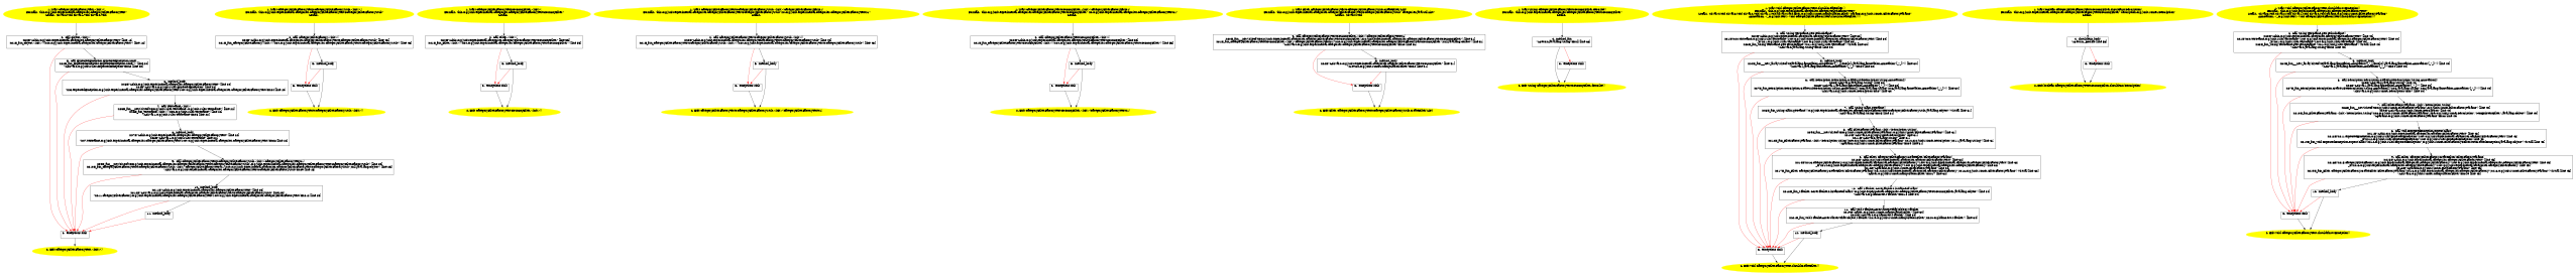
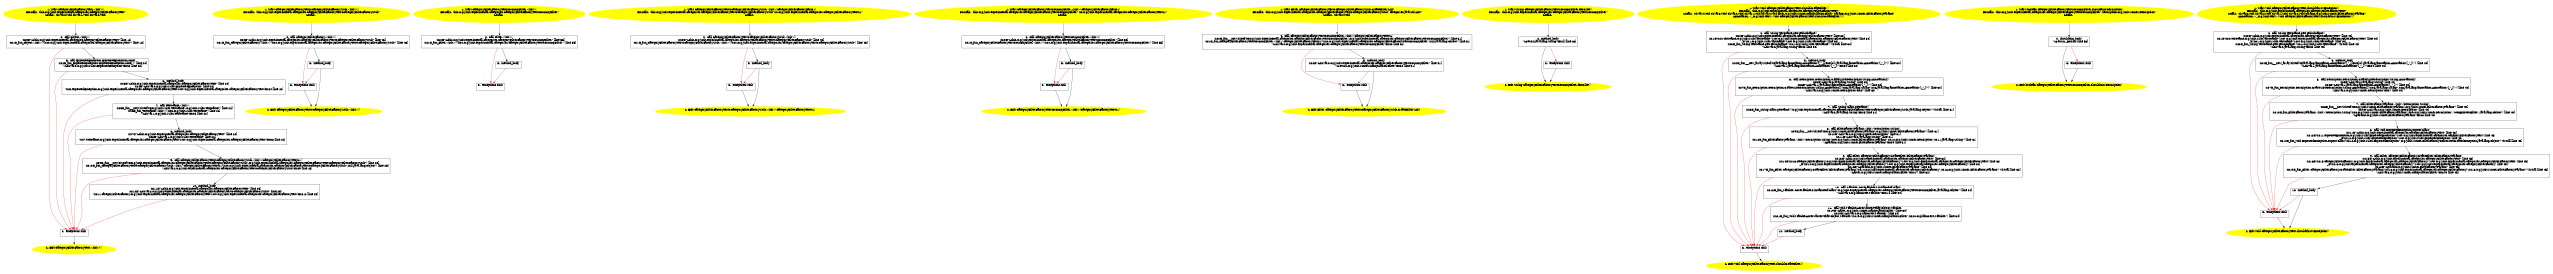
  digraph {
    node [shape=box]
    n1 [color=yellow label="1: Start CategoryFilterFactoryTest.<init>()\nFormals:  this:org.junit.experimental.categories.CategoryFilterFactoryTest*\nLocals:  $irvar2:void $irvar1:void $irvar0:void \n  " style=filled shape=""]
    n2 [label="4:  Call Object.<init>() \n   n$0=*&this:org.junit.experimental.categories.CategoryFilterFactoryTest* [line 18]\n  n$1=_fun_Object.<init>()(n$0:org.junit.experimental.categories.CategoryFilterFactoryTest*) [line 18]\n "]
    n3 [label="3:  exceptions sink \n  "]
    n4 [label="5:  Call ExpectedException ExpectedException.none() \n   n$2=_fun_ExpectedException ExpectedException.none()() [line 20]\n  *&$irvar0:org.junit.rules.ExpectedException*=n$2 [line 20]\n "]
    n5 [color=yellow label="2: Exit CategoryFilterFactoryTest.<init>() \n  " style=filled shape=""]
    n6 [label="6:  method_body \n   n$3=*&this:org.junit.experimental.categories.CategoryFilterFactoryTest* [line 20]\n  n$4=*&$irvar0:org.junit.rules.ExpectedException* [line 20]\n  *n$3.expectedException:org.junit.experimental.categories.CategoryFilterFactoryTest(root org.junit.experimental.categories.CategoryFilterFactoryTest)=n$4 [line 20]\n "]
    n7 [label="7:  Call TestName.<init>() \n   n$5=_fun___new(sizeof(t=org.junit.rules.TestName):org.junit.rules.TestName*) [line 22]\n  n$6=_fun_TestName.<init>()(n$5:org.junit.rules.TestName*) [line 22]\n  *&$irvar1:org.junit.rules.TestName*=n$5 [line 22]\n "]
    n8 [label="8:  method_body \n   n$7=*&this:org.junit.experimental.categories.CategoryFilterFactoryTest* [line 22]\n  n$8=*&$irvar1:org.junit.rules.TestName* [line 22]\n  *n$7.testName:org.junit.experimental.categories.CategoryFilterFactoryTest(root org.junit.experimental.categories.CategoryFilterFactoryTest)=n$8 [line 22]\n "]
    n9 [label="9:  Call CategoryFilterFactoryTest$CategoryFilterFactoryStub.<init>(CategoryFilterFactoryTest$1) \n   n$9=_fun___new(sizeof(t=org.junit.experimental.categories.CategoryFilterFactoryTest$CategoryFilterFactoryStub):org.junit.experimental.categories.CategoryFilterFactoryTest$CategoryFilterFactoryStub*) [line 25]\n  n$10=_fun_CategoryFilterFactoryTest$CategoryFilterFactoryStub.<init>(CategoryFilterFactoryTest$1)(n$9:org.junit.experimental.categories.CategoryFilterFactoryTest$CategoryFilterFactoryStub*,null:java.lang.Object*) [line 25]\n  *&$irvar2:org.junit.experimental.categories.CategoryFilterFactoryTest$CategoryFilterFactoryStub*=n$9 [line 25]\n "]
    n10 [label="10:  method_body \n   n$11=*&this:org.junit.experimental.categories.CategoryFilterFactoryTest* [line 25]\n  n$12=*&$irvar2:org.junit.experimental.categories.CategoryFilterFactoryTest$CategoryFilterFactoryStub* [line 25]\n  *n$11.categoryFilterFactory:org.junit.experimental.categories.CategoryFilterFactoryTest(root org.junit.experimental.categories.CategoryFilterFactoryTest)=n$12 [line 25]\n "]
-   n11 [label="11:  method_body \n  "]
    n12 [color=yellow label="1: Start CategoryFilterFactoryTest$CategoryFilterFactoryStub.<init>()\nFormals:  this:org.junit.experimental.categories.CategoryFilterFactoryTest$CategoryFilterFactoryStub*\nLocals:  \n  " style=filled shape=""]
    n13 [label="4:  Call CategoryFilterFactory.<init>() \n   n$0=*&this:org.junit.experimental.categories.CategoryFilterFactoryTest$CategoryFilterFactoryStub* [line 48]\n  n$1=_fun_CategoryFilterFactory.<init>()(n$0:org.junit.experimental.categories.CategoryFilterFactoryTest$CategoryFilterFactoryStub*) [line 48]\n "]
    n14 [label="3:  exceptions sink \n  "]
    n15 [label="5:  method_body \n  "]
    n16 [color=yellow label="2: Exit CategoryFilterFactoryTest$CategoryFilterFactoryStub.<init>() \n  " style=filled shape=""]
    n17 [color=yellow label="1: Start CategoryFilterFactoryTest$DummyFilter.<init>()\nFormals:  this:org.junit.experimental.categories.CategoryFilterFactoryTest$DummyFilter*\nLocals:  \n  " style=filled shape=""]
    n18 [label="4:  Call Filter.<init>() \n   n$0=*&this:org.junit.experimental.categories.CategoryFilterFactoryTest$DummyFilter* [line 55]\n  n$1=_fun_Filter.<init>()(n$0:org.junit.experimental.categories.CategoryFilterFactoryTest$DummyFilter*) [line 55]\n "]
    n19 [label="3:  exceptions sink \n  "]
    n20 [label="5:  method_body \n  "]
-   n21 [color=yellow label="2: Exit CategoryFilterFactoryTest$DummyFilter.<init>() \n  " style=filled shape=""]
    n22 [color=yellow label="1: Start CategoryFilterFactoryTest$CategoryFilterFactoryStub.<init>(CategoryFilterFactoryTest$1)\nFormals:  this:org.junit.experimental.categories.CategoryFilterFactoryTest$CategoryFilterFactoryStub* x0:org.junit.experimental.categories.CategoryFilterFactoryTest$1*\nLocals:  \n  " style=filled shape=""]
    n23 [label="4:  Call CategoryFilterFactoryTest$CategoryFilterFactoryStub.<init>() \n   n$0=*&this:org.junit.experimental.categories.CategoryFilterFactoryTest$CategoryFilterFactoryStub* [line 48]\n  n$1=_fun_CategoryFilterFactoryTest$CategoryFilterFactoryStub.<init>()(n$0:org.junit.experimental.categories.CategoryFilterFactoryTest$CategoryFilterFactoryStub*) [line 48]\n "]
    n24 [label="3:  exceptions sink \n  "]
    n25 [label="5:  method_body \n  "]
    n26 [color=yellow label="2: Exit CategoryFilterFactoryTest$CategoryFilterFactoryStub.<init>(CategoryFilterFactoryTest$1) \n  " style=filled shape=""]
    n27 [color=yellow label="1: Start CategoryFilterFactoryTest$DummyFilter.<init>(CategoryFilterFactoryTest$1)\nFormals:  this:org.junit.experimental.categories.CategoryFilterFactoryTest$DummyFilter* x0:org.junit.experimental.categories.CategoryFilterFactoryTest$1*\nLocals:  \n  " style=filled shape=""]
    n28 [label="4:  Call CategoryFilterFactoryTest$DummyFilter.<init>() \n   n$0=*&this:org.junit.experimental.categories.CategoryFilterFactoryTest$DummyFilter* [line 55]\n  n$1=_fun_CategoryFilterFactoryTest$DummyFilter.<init>()(n$0:org.junit.experimental.categories.CategoryFilterFactoryTest$DummyFilter*) [line 55]\n "]
    n29 [label="3:  exceptions sink \n  "]
    n30 [label="5:  method_body \n  "]
    n31 [color=yellow label="2: Exit CategoryFilterFactoryTest$DummyFilter.<init>(CategoryFilterFactoryTest$1) \n  " style=filled shape=""]
    n32 [color=yellow label="1: Start Filter CategoryFilterFactoryTest$CategoryFilterFactoryStub.createFilter(List)\nFormals:  this:org.junit.experimental.categories.CategoryFilterFactoryTest$CategoryFilterFactoryStub* categories:java.util.List*\nLocals:  $irvar0:void \n  " style=filled shape=""]
    n33 [label="4:  Call CategoryFilterFactoryTest$DummyFilter.<init>(CategoryFilterFactoryTest$1) \n   n$0=_fun___new(sizeof(t=org.junit.experimental.categories.CategoryFilterFactoryTest$DummyFilter):org.junit.experimental.categories.CategoryFilterFactoryTest$DummyFilter*) [line 51]\n  n$1=_fun_CategoryFilterFactoryTest$DummyFilter.<init>(CategoryFilterFactoryTest$1)(n$0:org.junit.experimental.categories.CategoryFilterFactoryTest$DummyFilter*,null:java.lang.Object*) [line 51]\n  *&$irvar0:org.junit.experimental.categories.CategoryFilterFactoryTest$DummyFilter*=n$0 [line 51]\n "]
    n34 [label="3:  exceptions sink \n  "]
    n35 [label="5:  method_body \n   n$2=*&$irvar0:org.junit.experimental.categories.CategoryFilterFactoryTest$DummyFilter* [line 51]\n  *&return:org.junit.runner.manipulation.Filter*=n$2 [line 51]\n "]
    n36 [color=yellow label="2: Exit Filter CategoryFilterFactoryTest$CategoryFilterFactoryStub.createFilter(List) \n  " style=filled shape=""]
    n37 [color=yellow label="1: Start String CategoryFilterFactoryTest$DummyFilter.describe()\nFormals:  this:org.junit.experimental.categories.CategoryFilterFactoryTest$DummyFilter*\nLocals:  \n  " style=filled shape=""]
-   n38 [label="4:  method_fun \n   *&return:java.lang.String*=null [line 63]\n "]
+   n38 [label="4:  method_body \n   *&return:java.lang.String*=null [line 63]\n "]
    n39 [color=yellow label="2: Exit String CategoryFilterFactoryTest$DummyFilter.describe() \n  " style=filled shape=""]
    n40 [label="3:  exceptions sink \n  "]
    n41 [color=yellow label="1: Start void CategoryFilterFactoryTest.shouldCreateFilter()\nFormals:  this:org.junit.experimental.categories.CategoryFilterFactoryTest*\nLocals:  $irvar4:void $irvar3:void $irvar2:void $irvar1:void $irvar0:void filter:org.junit.runner.manipulation.Filter* params:org.junit.runner.FilterFactoryParams*\nAnnotation: <_org.junit.Test> void CategoryFilterFactoryTest.shouldCreateFilter()() \n  " style=filled shape=""]
    n42 [label="4:  Call String TestName.getMethodName() \n   n$0=*&this:org.junit.experimental.categories.CategoryFilterFactoryTest* [line 30]\n  n$1=*n$0.testName:org.junit.rules.TestName*(root org.junit.experimental.categories.CategoryFilterFactoryTest) [line 30]\n  _=*n$1:org.junit.rules.TestName*(root org.junit.rules.TestName) [line 30]\n  n$3=_fun_String TestName.getMethodName()(n$1:org.junit.rules.TestName*) virtual [line 30]\n  *&$irvar0:java.lang.String*=n$3 [line 30]\n "]
    n43 [label="3:  exceptions sink \n  "]
    n44 [label="5:  method_body \n   n$4=_fun___new_array(sizeof(t=java.lang.annotation.Annotation*[_*_];len=[0]):java.lang.annotation.Annotation*[_*_](*)) [line 30]\n  *&$irvar1:java.lang.annotation.Annotation*[_*_](*)=n$4 [line 30]\n "]
    n45 [color=yellow label="2: Exit void CategoryFilterFactoryTest.shouldCreateFilter() \n  " style=filled shape=""]
    n46 [label="6:  Call Description Description.createSuiteDescription(String,Annotation[]) \n   n$5=*&$irvar0:java.lang.String* [line 30]\n  n$6=*&$irvar1:java.lang.annotation.Annotation*[_*_](*) [line 30]\n  n$7=_fun_Description Description.createSuiteDescription(String,Annotation[])(n$5:java.lang.String*,n$6:java.lang.annotation.Annotation*[_*_](*)) [line 30]\n  *&$irvar2:org.junit.runner.Description*=n$7 [line 30]\n "]
    n47 [label="7:  Call String Class.getName() \n   n$8=_fun_String Class.getName()(org.junit.experimental.categories.CategoryFilterFactoryTest$CategoryFilterFactoryStub:java.lang.Object*) virtual [line 31]\n  *&$irvar3:java.lang.String*=n$8 [line 31]\n "]
    n48 [label="8:  Call FilterFactoryParams.<init>(Description,String) \n   n$9=_fun___new(sizeof(t=org.junit.runner.FilterFactoryParams):org.junit.runner.FilterFactoryParams*) [line 31]\n  n$10=*&$irvar2:org.junit.runner.Description* [line 31]\n  n$11=*&$irvar3:java.lang.String* [line 31]\n  n$12=_fun_FilterFactoryParams.<init>(Description,String)(n$9:org.junit.runner.FilterFactoryParams*,n$10:org.junit.runner.Description*,n$11:java.lang.String*) [line 31]\n  *&params:org.junit.runner.FilterFactoryParams*=n$9 [line 31]\n "]
    n49 [label="9:  Call Filter CategoryFilterFactory.createFilter(FilterFactoryParams) \n   n$13=*&this:org.junit.experimental.categories.CategoryFilterFactoryTest* [line 32]\n  n$14=*n$13.categoryFilterFactory:org.junit.experimental.categories.CategoryFilterFactory*(root org.junit.experimental.categories.CategoryFilterFactoryTest) [line 32]\n  _=*n$14:org.junit.experimental.categories.CategoryFilterFactory*(root org.junit.experimental.categories.CategoryFilterFactory) [line 32]\n  n$16=*&params:org.junit.runner.FilterFactoryParams* [line 32]\n  n$17=_fun_Filter CategoryFilterFactory.createFilter(FilterFactoryParams)(n$14:org.junit.experimental.categories.CategoryFilterFactory*,n$16:org.junit.runner.FilterFactoryParams*) virtual [line 32]\n  *&filter:org.junit.runner.manipulation.Filter*=n$17 [line 32]\n "]
    n50 [label="10:  Call Matcher CoreMatchers.instanceOf(Class) \n   n$18=_fun_Matcher CoreMatchers.instanceOf(Class)(org.junit.experimental.categories.CategoryFilterFactoryTest$DummyFilter:java.lang.Object*) [line 34]\n  *&$irvar4:org.hamcrest.Matcher*=n$18 [line 34]\n "]
    n51 [label="11:  Call void MatcherAssert.assertThat(Object,Matcher) \n   n$19=*&filter:org.junit.runner.manipulation.Filter* [line 34]\n  n$20=*&$irvar4:org.hamcrest.Matcher* [line 34]\n  n$21=_fun_void MatcherAssert.assertThat(Object,Matcher)(n$19:org.junit.runner.manipulation.Filter*,n$20:org.hamcrest.Matcher*) [line 34]\n "]
    n52 [label="12:  method_body \n  "]
    n53 [color=yellow label="1: Start boolean CategoryFilterFactoryTest$DummyFilter.shouldRun(Description)\nFormals:  this:org.junit.experimental.categories.CategoryFilterFactoryTest$DummyFilter* description:org.junit.runner.Description*\nLocals:  \n  " style=filled shape=""]
    n54 [label="4:  shouldRun_body \n   *&return:_Bool=0 [line 58]\n "]
    n55 [color=yellow label="2: Exit boolean CategoryFilterFactoryTest$DummyFilter.shouldRun(Description) \n  " style=filled shape=""]
    n56 [label="3:  exceptions sink \n  "]
    n57 [color=yellow label="1: Start void CategoryFilterFactoryTest.shouldThrowException()\nFormals:  this:org.junit.experimental.categories.CategoryFilterFactoryTest*\nLocals:  $irvar3:void $irvar2:void $irvar1:void $irvar0:void params:org.junit.runner.FilterFactoryParams*\nAnnotation: <_org.junit.Test> void CategoryFilterFactoryTest.shouldThrowException()() \n  " style=filled shape=""]
    n58 [label="4:  Call String TestName.getMethodName() \n   n$0=*&this:org.junit.experimental.categories.CategoryFilterFactoryTest* [line 40]\n  n$1=*n$0.testName:org.junit.rules.TestName*(root org.junit.experimental.categories.CategoryFilterFactoryTest) [line 40]\n  _=*n$1:org.junit.rules.TestName*(root org.junit.rules.TestName) [line 40]\n  n$3=_fun_String TestName.getMethodName()(n$1:org.junit.rules.TestName*) virtual [line 40]\n  *&$irvar0:java.lang.String*=n$3 [line 40]\n "]
    n59 [label="3:  exceptions sink \n  "]
    n60 [label="5:  method_body \n   n$4=_fun___new_array(sizeof(t=java.lang.annotation.Annotation*[_*_];len=[0]):java.lang.annotation.Annotation*[_*_](*)) [line 40]\n  *&$irvar1:java.lang.annotation.Annotation*[_*_](*)=n$4 [line 40]\n "]
    n61 [color=yellow label="2: Exit void CategoryFilterFactoryTest.shouldThrowException() \n  " style=filled shape=""]
    n62 [label="6:  Call Description Description.createSuiteDescription(String,Annotation[]) \n   n$5=*&$irvar0:java.lang.String* [line 40]\n  n$6=*&$irvar1:java.lang.annotation.Annotation*[_*_](*) [line 40]\n  n$7=_fun_Description Description.createSuiteDescription(String,Annotation[])(n$5:java.lang.String*,n$6:java.lang.annotation.Annotation*[_*_](*)) [line 40]\n  *&$irvar2:org.junit.runner.Description*=n$7 [line 40]\n "]
    n63 [label="7:  Call FilterFactoryParams.<init>(Description,String) \n   n$8=_fun___new(sizeof(t=org.junit.runner.FilterFactoryParams):org.junit.runner.FilterFactoryParams*) [line 40]\n  n$9=*&$irvar2:org.junit.runner.Description* [line 40]\n  n$10=_fun_FilterFactoryParams.<init>(Description,String)(n$8:org.junit.runner.FilterFactoryParams*,n$9:org.junit.runner.Description*,\"NonExistentFilter\":java.lang.Object*) [line 40]\n  *&params:org.junit.runner.FilterFactoryParams*=n$8 [line 40]\n "]
    n64 [label="8:  Call void ExpectedException.expect(Class) \n   n$11=*&this:org.junit.experimental.categories.CategoryFilterFactoryTest* [line 43]\n  n$12=*n$11.expectedException:org.junit.rules.ExpectedException*(root org.junit.experimental.categories.CategoryFilterFactoryTest) [line 43]\n  _=*n$12:org.junit.rules.ExpectedException*(root org.junit.rules.ExpectedException) [line 43]\n  n$14=_fun_void ExpectedException.expect(Class)(n$12:org.junit.rules.ExpectedException*,org.junit.runner.FilterFactory$FilterNotCreatedException:java.lang.Object*) virtual [line 43]\n "]
    n65 [label="9:  Call Filter CategoryFilterFactory.createFilter(FilterFactoryParams) \n   n$15=*&this:org.junit.experimental.categories.CategoryFilterFactoryTest* [line 45]\n  n$16=*n$15.categoryFilterFactory:org.junit.experimental.categories.CategoryFilterFactory*(root org.junit.experimental.categories.CategoryFilterFactoryTest) [line 45]\n  _=*n$16:org.junit.experimental.categories.CategoryFilterFactory*(root org.junit.experimental.categories.CategoryFilterFactory) [line 45]\n  n$18=*&params:org.junit.runner.FilterFactoryParams* [line 45]\n  n$19=_fun_Filter CategoryFilterFactory.createFilter(FilterFactoryParams)(n$16:org.junit.experimental.categories.CategoryFilterFactory*,n$18:org.junit.runner.FilterFactoryParams*) virtual [line 45]\n  *&$irvar3:org.junit.runner.manipulation.Filter*=n$19 [line 45]\n "]
    n66 [label="10:  method_body \n  "]
    n1 -> n2
    n2 -> n3 [color=red]
    n2 -> n4
    n3 -> n5
    n4 -> n3 [color=red]
    n4 -> n6
    n6 -> n3 [color=red]
    n6 -> n7
    n7 -> n3 [color=red]
    n7 -> n8
    n8 -> n3 [color=red]
    n8 -> n9
    n9 -> n3 [color=red]
    n9 -> n10
    n10 -> n3 [color=red]
-   n10 -> n11
-   n11 -> n3 [color=red]
    n12 -> n13
    n13 -> n14 [color=red]
    n13 -> n15
    n14 -> n16
    n15 -> n14 [color=red]
    n15 -> n16
    n17 -> n18
    n18 -> n19 [color=red]
    n18 -> n20
-   n19 -> n21
    n20 -> n19 [color=red]
-   n20 -> n21
    n22 -> n23
    n23 -> n24 [color=red]
    n23 -> n25
    n24 -> n26
    n25 -> n24 [color=red]
    n25 -> n26
    n27 -> n28
    n28 -> n29 [color=red]
    n28 -> n30
    n29 -> n31
    n30 -> n29 [color=red]
    n30 -> n31
    n32 -> n33
    n33 -> n34 [color=red]
    n33 -> n35
    n34 -> n36
    n35 -> n34 [color=red]
    n35 -> n36
    n37 -> n38
    n38 -> n39
    n38 -> n40 [color=red]
    n40 -> n39
    n41 -> n42
    n42 -> n43 [color=red]
    n42 -> n44
    n43 -> n45
    n44 -> n43 [color=red]
    n44 -> n46
    n46 -> n43 [color=red]
    n46 -> n47
    n47 -> n43 [color=red]
    n47 -> n48
    n48 -> n43 [color=red]
    n48 -> n49
    n49 -> n43 [color=red]
    n49 -> n50
    n50 -> n43 [color=red]
    n50 -> n51
    n51 -> n43 [color=red]
    n51 -> n52
    n52 -> n43 [color=red]
-   n52 -> n45
    n53 -> n54
    n54 -> n55
    n54 -> n56 [color=red]
    n56 -> n55
    n57 -> n58
    n58 -> n59 [color=red]
    n58 -> n60
    n59 -> n61
    n60 -> n59 [color=red]
    n60 -> n62
    n62 -> n59 [color=red]
    n62 -> n63
    n63 -> n59 [color=red]
    n63 -> n64
    n64 -> n59 [color=red]
    n64 -> n65
    n65 -> n59 [color=red]
    n65 -> n66
    n66 -> n59 [color=red]
    n66 -> n61
  }
